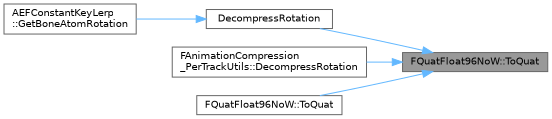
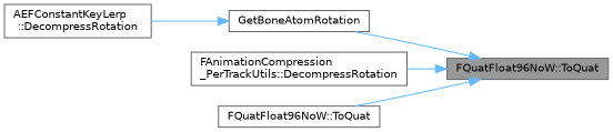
  digraph {
    rankdir=RL
    node [color=grey40 fillcolor=white fontname=Helvetica fontsize=10 shape=box style=filled]
    edge [color=steelblue1 dir=back fontname=Helvetica fontsize=10 labelfontname=Helvetica labelfontsize=10 style=solid]
    n1 [color=gray40 fillcolor=grey60 fontcolor=black height=0.2 label="FQuatFloat96NoW::ToQuat" width=0.4]
-   n2 [height=0.2 label=DecompressRotation width=0.4]
+   n2 [height=0.2 label=GetBoneAtomRotation width=0.4]
    n3 [height=0.2 label="FAnimationCompression\l_PerTrackUtils::DecompressRotation" width=0.4]
    n4 [height=0.2 label="FQuatFloat96NoW::ToQuat" width=0.4]
-   n5 [height=0.2 label="AEFConstantKeyLerp\l::GetBoneAtomRotation" width=0.4]
+   n5 [height=0.2 label="AEFConstantKeyLerp\l::DecompressRotation" width=0.4]
    n1 -> n2
    n1 -> n3
    n1 -> n4
    n2 -> n5
  }
